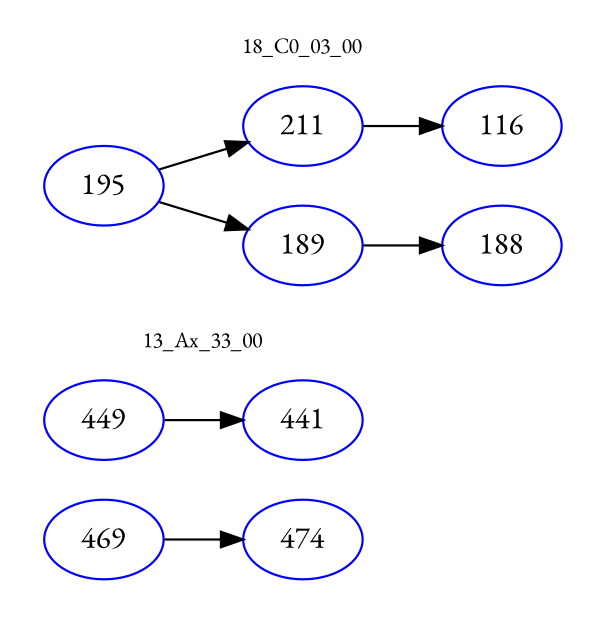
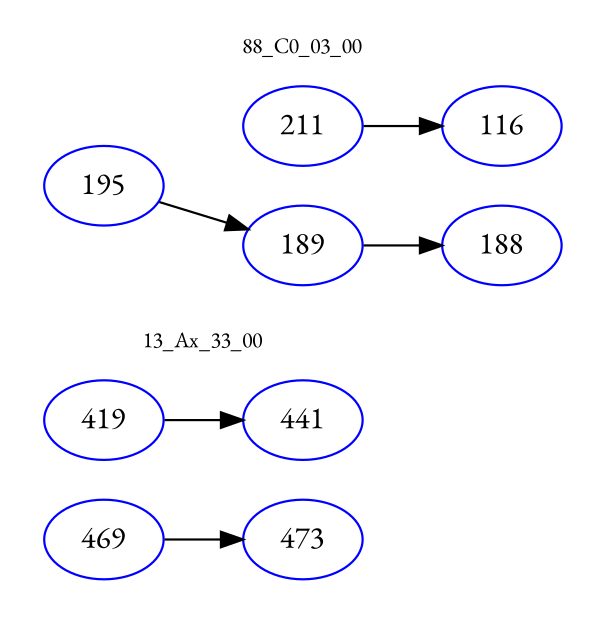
  digraph {
    fontname="EB Garamond"
    rankdir=LR
    node [color=blue fontname="EB Garamond"]
    edge [color=black fontname="EB Garamond"]
-   n1 [label=449]
+   n1 [label=419]
    n2 [label=469]
    n3 [label=441]
-   n4 [label=474]
+   n4 [label=473]
    n5 [label=195]
    n6 [label=189]
    n7 [label=211]
    n8 [label=188]
    n9 [label=116]
    subgraph cluster_1 {
      color=white
      fontsize=10
      label="13_Ax_33_00"
      n1
      n2
      n3
      n4
    }
    subgraph cluster_2 {
      color=white
      fontsize=10
-     label="18_C0_03_00"
+     label="88_C0_03_00"
      n5
      n6
      n7
      n8
      n9
    }
    n1 -> n3
    n2 -> n4
    n5 -> n6
-   n5 -> n7
    n6 -> n8
    n7 -> n9
  }
